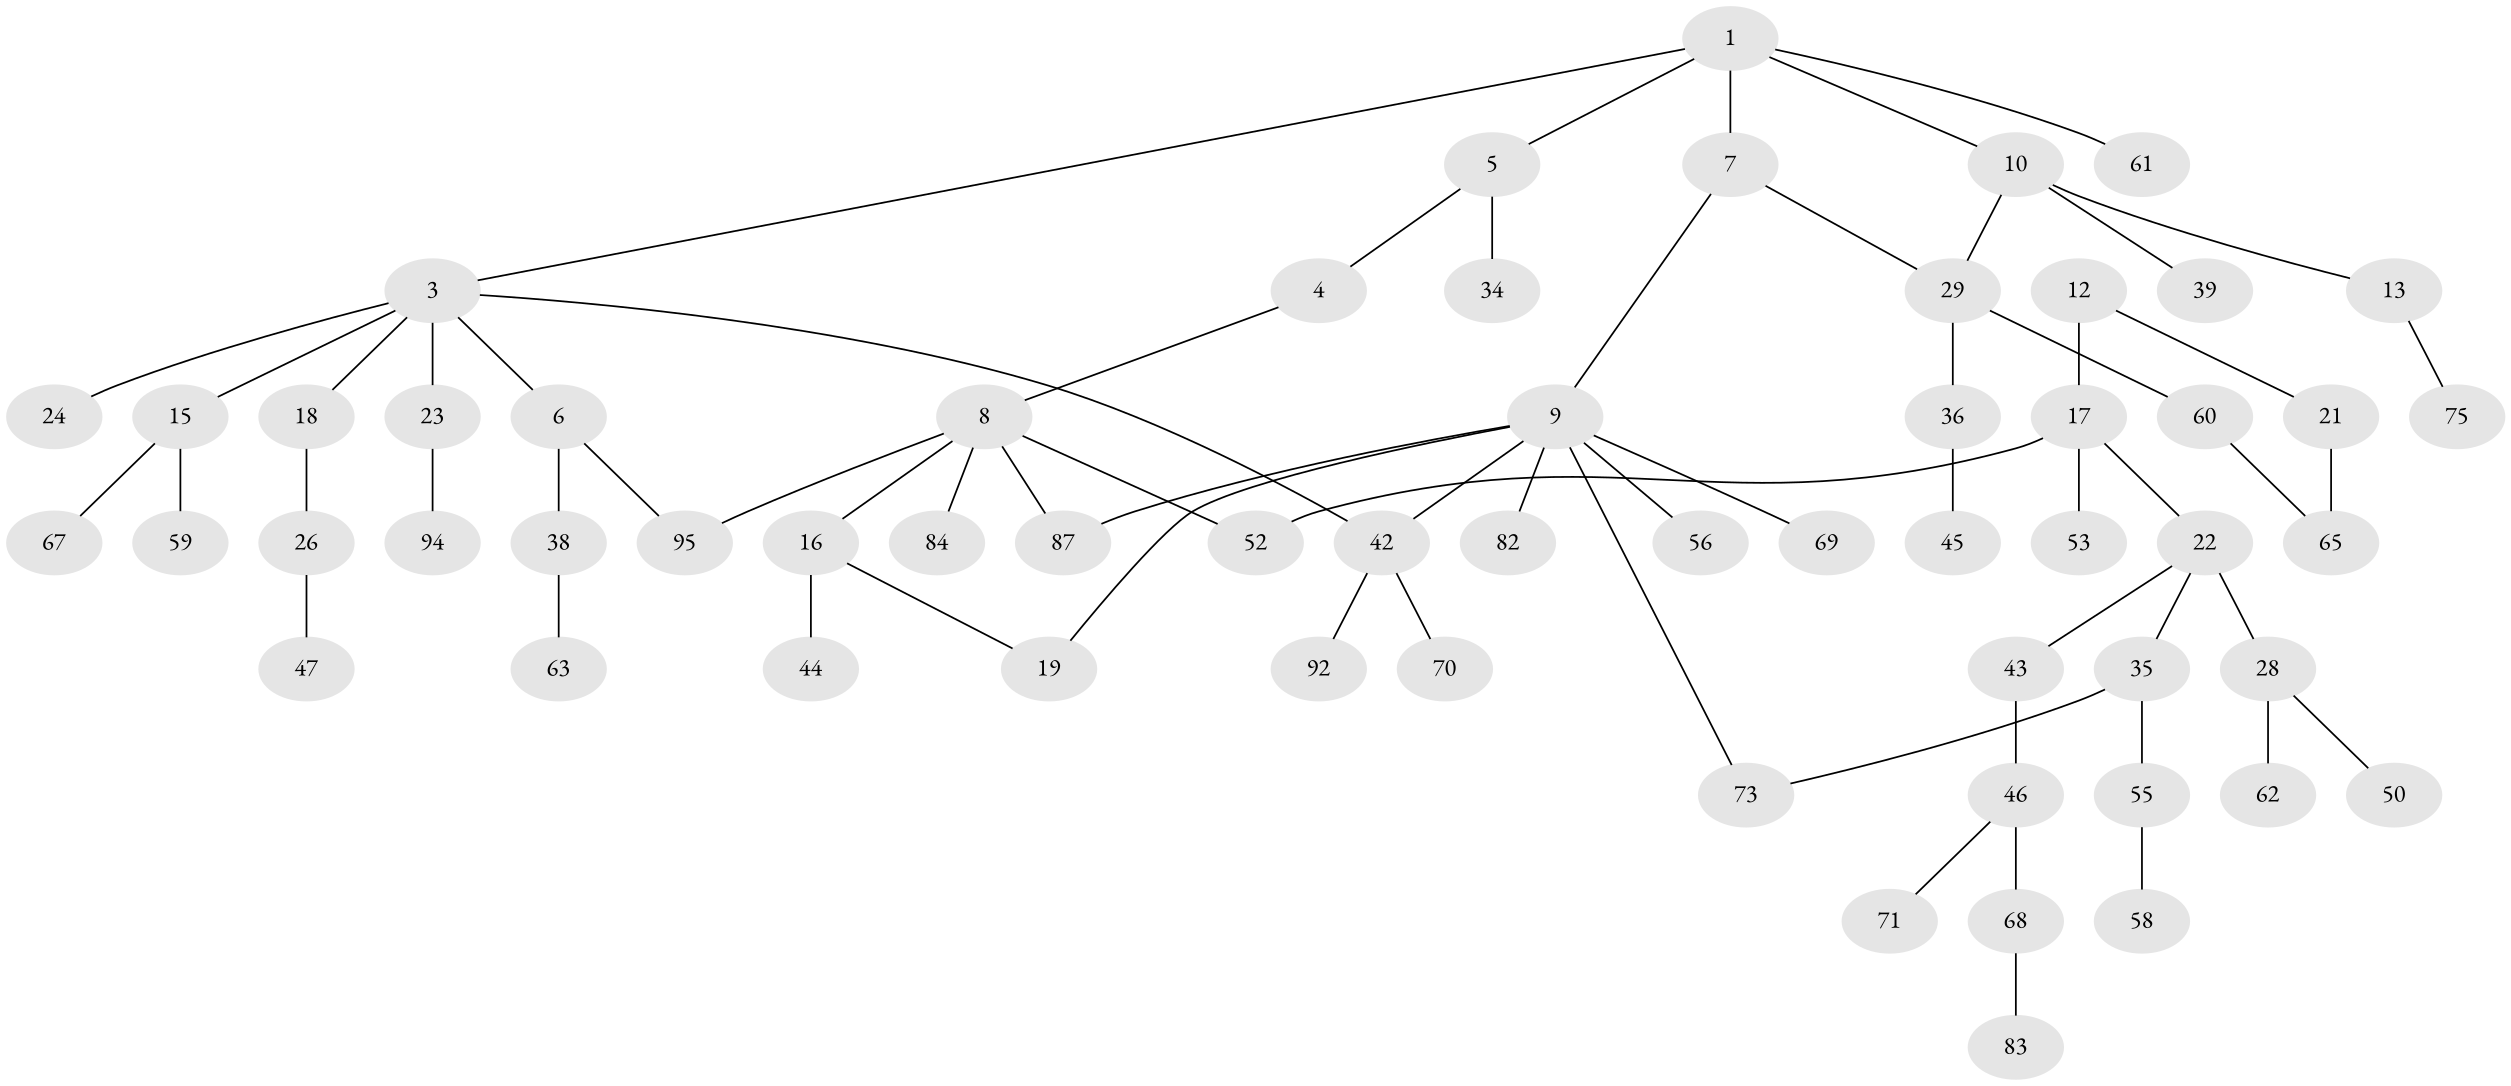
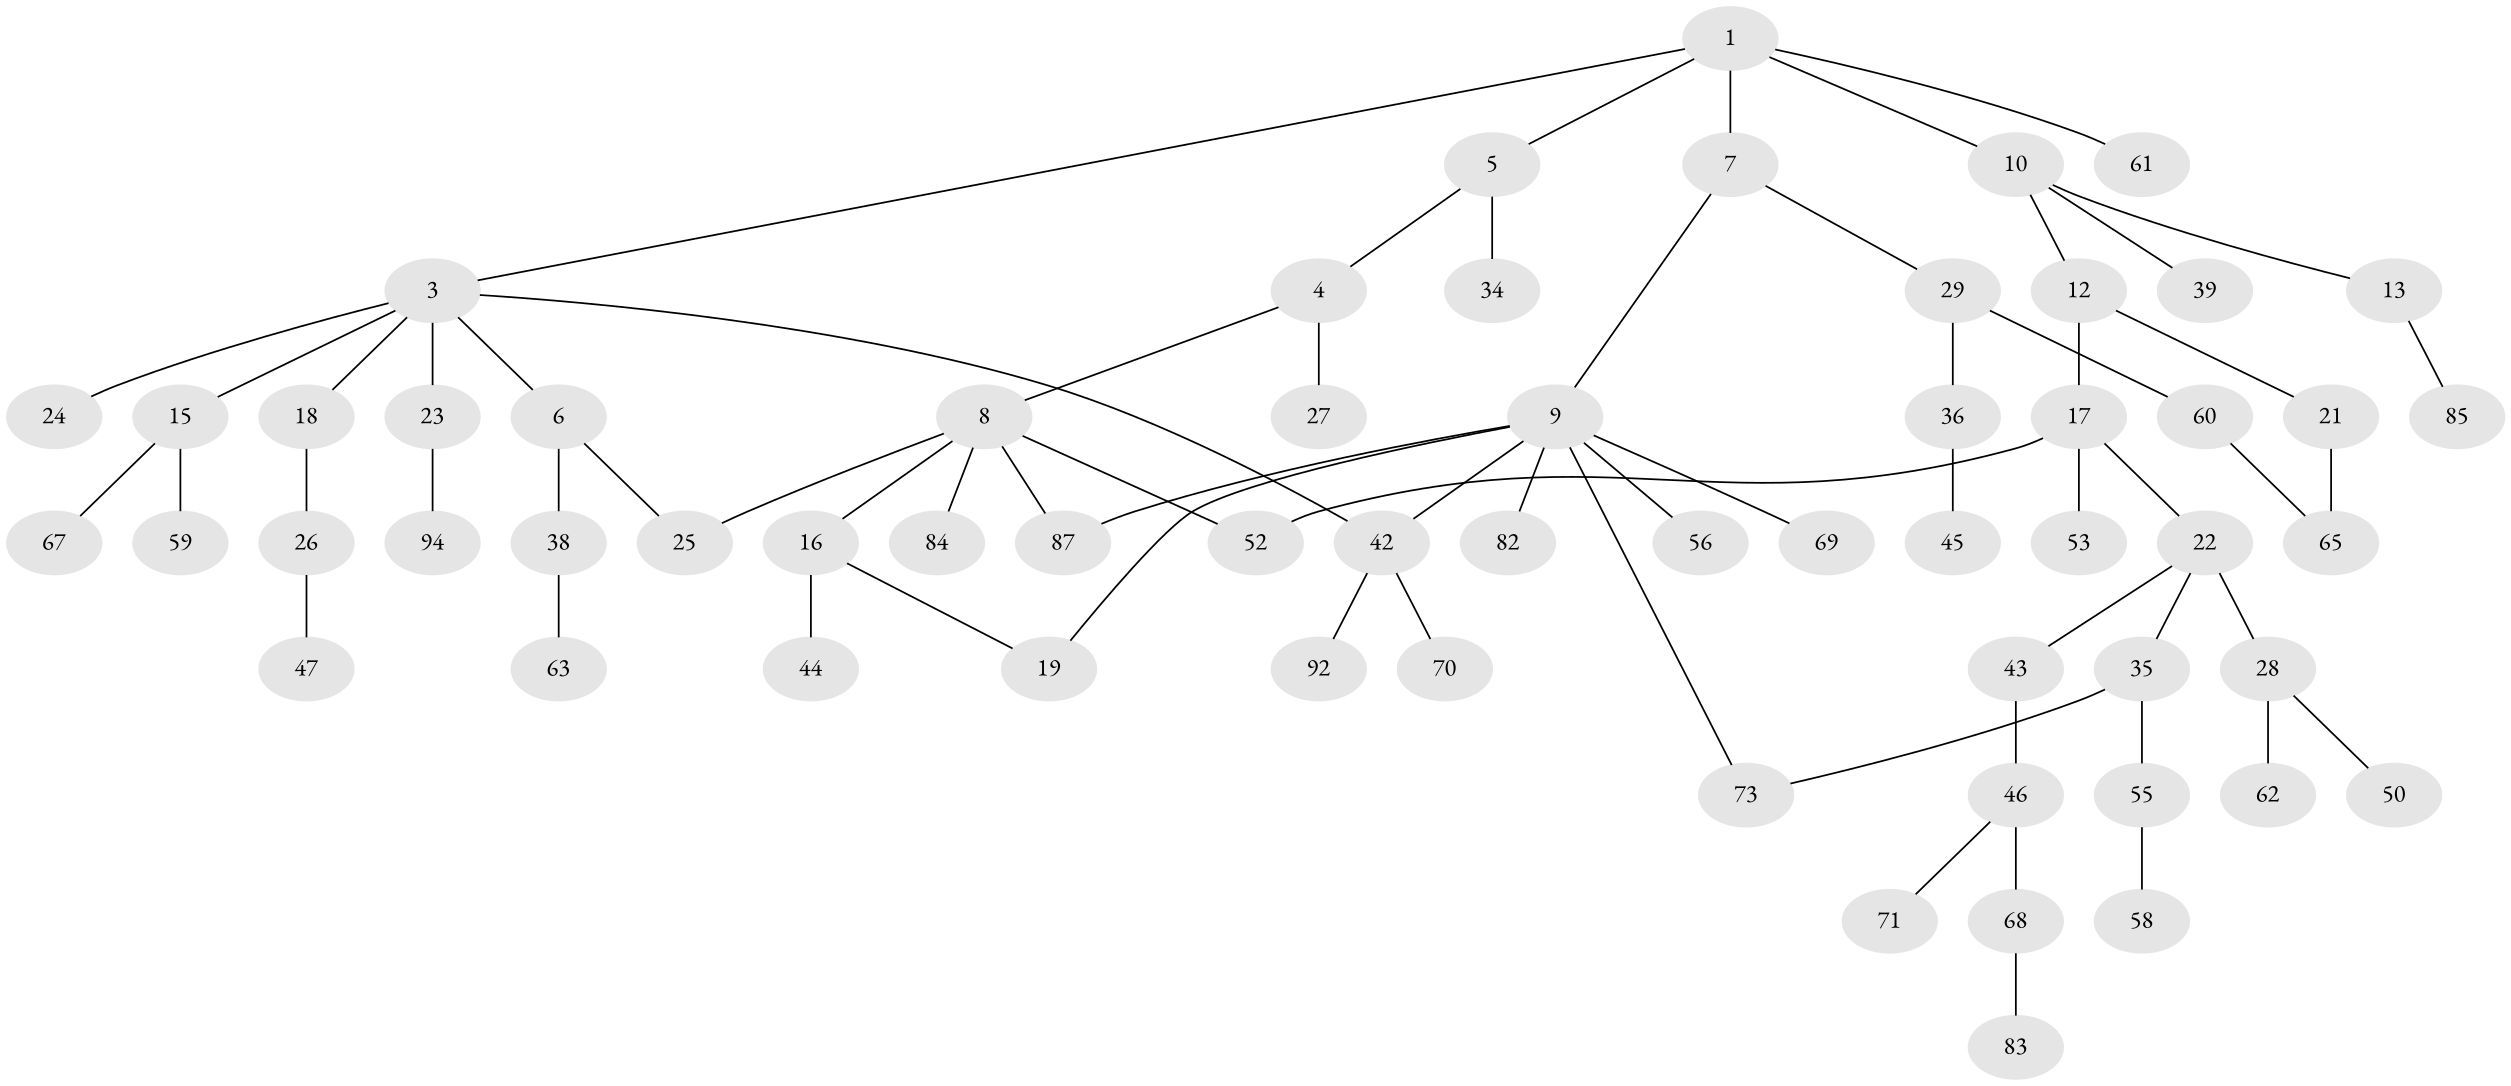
  graph {
    fontname="EB Garamond"
    node [color=gray90 fontname="EB Garamond" style=filled]
    edge [fontname="EB Garamond"]
    1 [super="+2"]
    3 [super="+40+31"]
    5
    7
    10
    61
    6
    15
    18
    23
    24 [super="+49"]
    42 [super="+51"]
    4 [super="+37"]
    34
    9 [super="+48+30+13"]
    29
    n17 [label=13 super="+99"]
    12
    39 [super="+86"]
    8 [super="+14"]
-   25 [super="+57" label=95]
+   27
+   25 [super="+57"]
    38
    59
    67 [super="+76"]
    26 [super="+32"]
    94
    70
    92
    16
    52 [super="+77"]
    84
    87
    63 [super="+90"]
    19 [super="+102"]
    56
    69
    73
    82
    36 [super="+41"]
    60
    44 [super="+89"]
-   75 [super="+88"]
+   75 [super="+88" label=85]
    17
    21 [super="+66+33"]
    22
    53
    65
    28
    35
    43
    47 [super="+54"]
    50
    62
    55 [super="+74+72"]
    46 [super="+98"]
    45
    58
    68
    71
    83
    1 -- 3
    1 -- 5
    1 -- 7
    1 -- 10
    1 -- 61
    3 -- 6
    3 -- 15
    3 -- 18
    3 -- 23
    3 -- 24
    3 -- 42
    5 -- 4
    5 -- 34
    7 -- 9
    7 -- 29
    10 -- n17
-   10 -- 29
+   10 -- 12
    10 -- 39
    6 -- 25
    6 -- 38
    15 -- 59
    15 -- 67
    18 -- 26
    23 -- 94
    42 -- 70
    42 -- 92
    4 -- 8
+   4 -- 27
    9 -- 42
    9 -- 87
    9 -- 19
    9 -- 56
    9 -- 69
    9 -- 73
    9 -- 82
    29 -- 36
    29 -- 60
    n17 -- 75
    12 -- 17
    12 -- 21
    8 -- 25
    8 -- 16
    8 -- 52
    8 -- 84
    8 -- 87
    38 -- 63
    26 -- 47
    16 -- 19
    16 -- 44
    36 -- 45
    60 -- 65
    17 -- 52
    17 -- 22
    17 -- 53
    21 -- 65
    22 -- 28
    22 -- 35
    22 -- 43
    28 -- 50
    28 -- 62
    35 -- 73
    35 -- 55
    43 -- 46
    55 -- 58
    46 -- 68
    46 -- 71
    68 -- 83
  }
